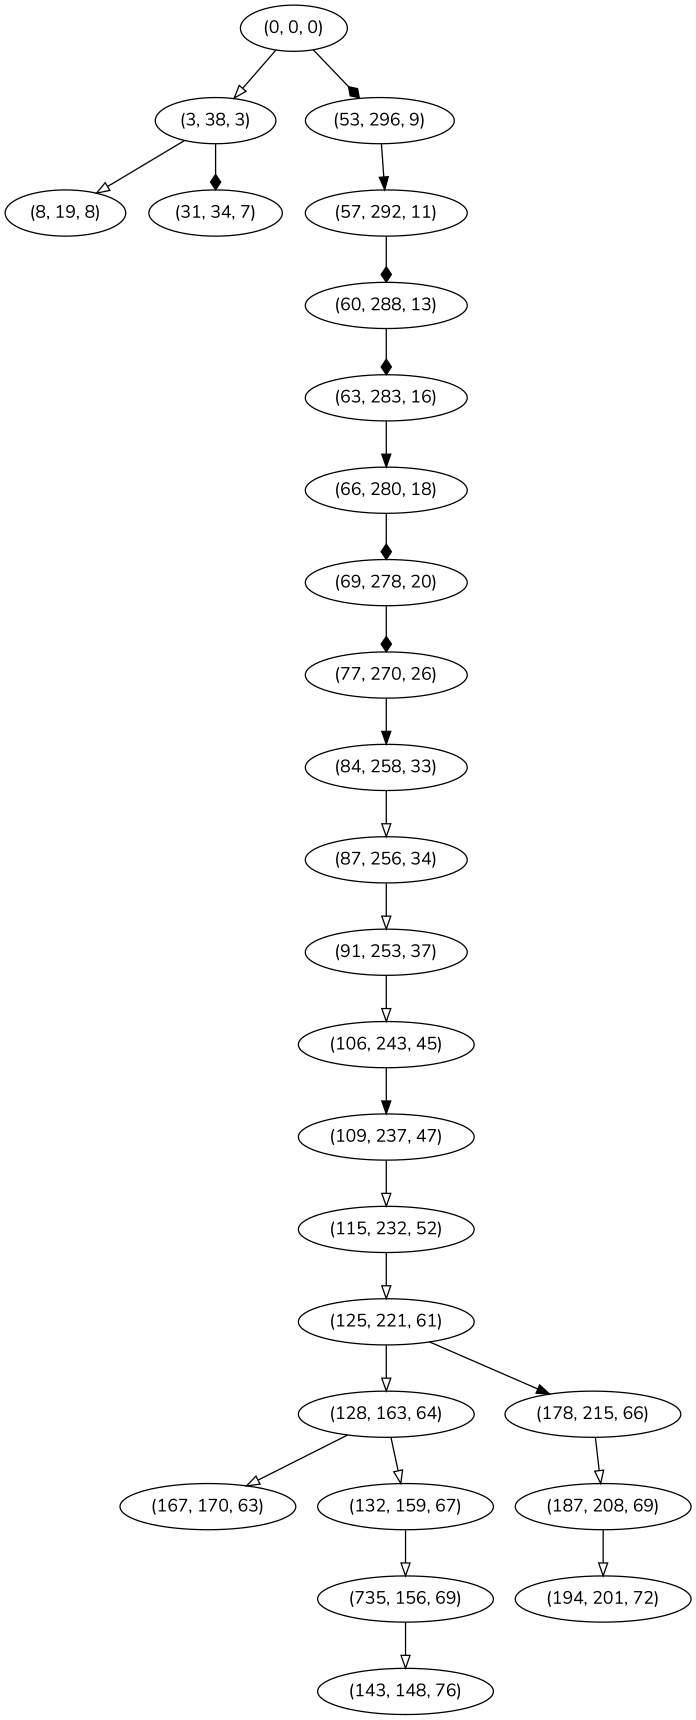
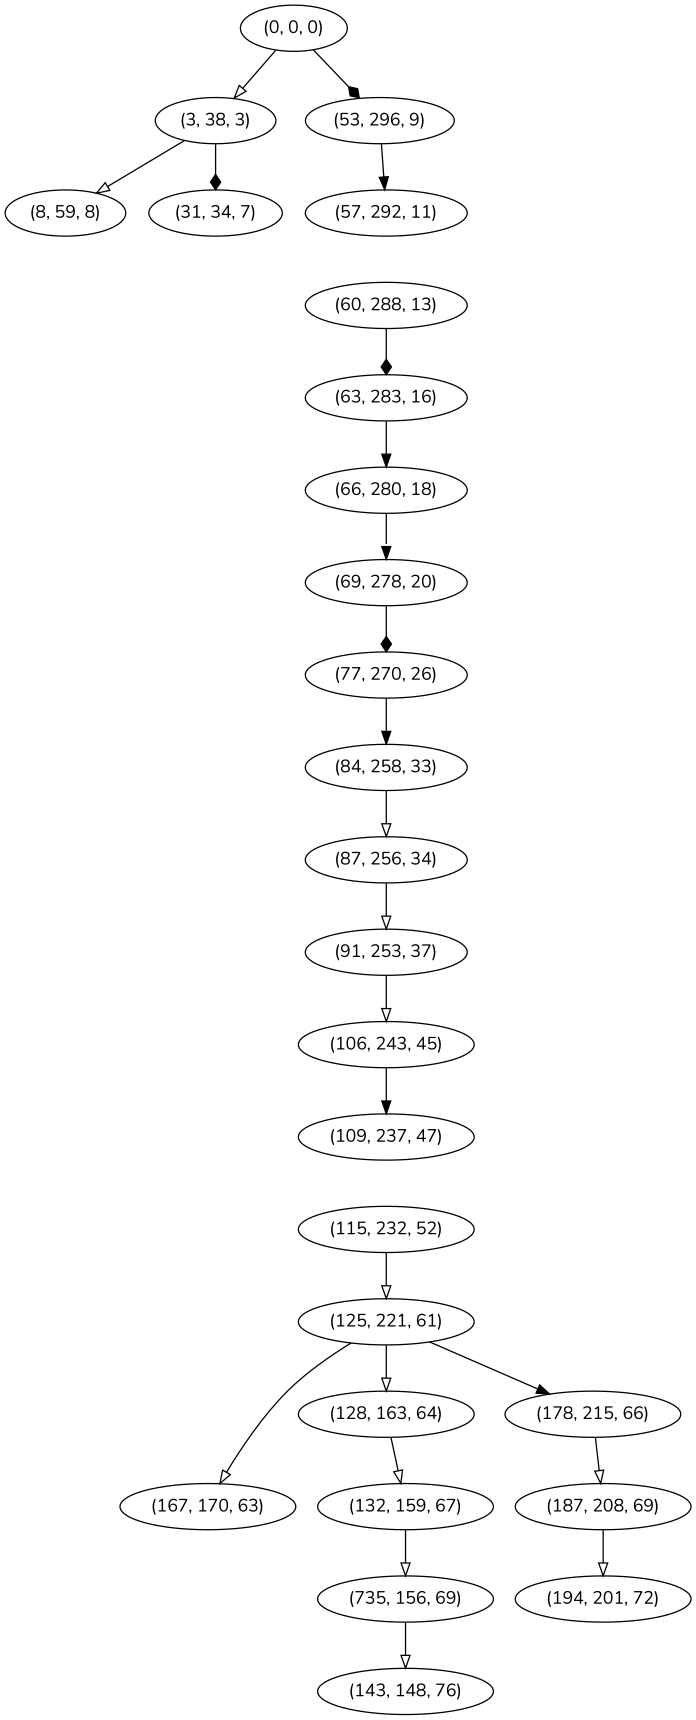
  digraph {
    fontname=Nunito
    node [fontname=Nunito]
    edge [arrowhead=onormal fontname=Nunito]
    "(0, 0, 0)"
    "(3, 38, 3)"
    "(53, 296, 9)"
-   "(8, 19, 8)"
+   "(8, 19, 8)" [label="(8, 59, 8)"]
    "(31, 34, 7)"
    "(57, 292, 11)"
    "(60, 288, 13)"
    "(63, 283, 16)"
    "(66, 280, 18)"
    "(69, 278, 20)"
    "(77, 270, 26)"
    "(84, 258, 33)"
    "(87, 256, 34)"
    "(91, 253, 37)"
    "(106, 243, 45)"
    "(109, 237, 47)"
    "(115, 232, 52)"
    "(125, 221, 61)"
    "(128, 163, 64)"
    "(167, 170, 63)"
    "(178, 215, 66)"
    "(132, 159, 67)"
    "(187, 208, 69)"
    n24 [label="(735, 156, 69)"]
    "(143, 148, 76)"
    "(194, 201, 72)"
    "(0, 0, 0)" -> "(3, 38, 3)"
    "(0, 0, 0)" -> "(53, 296, 9)" [arrowhead=diamond]
    "(3, 38, 3)" -> "(8, 19, 8)"
    "(3, 38, 3)" -> "(31, 34, 7)" [arrowhead=diamond]
    "(53, 296, 9)" -> "(57, 292, 11)" [arrowhead=normal]
-   "(57, 292, 11)" -> "(60, 288, 13)" [arrowhead=diamond]
    "(60, 288, 13)" -> "(63, 283, 16)" [arrowhead=diamond]
    "(63, 283, 16)" -> "(66, 280, 18)" [arrowhead=normal]
-   "(66, 280, 18)" -> "(69, 278, 20)" [arrowhead=diamond]
+   "(66, 280, 18)" -> "(69, 278, 20)" [arrowhead=normal]
    "(69, 278, 20)" -> "(77, 270, 26)" [arrowhead=diamond]
    "(77, 270, 26)" -> "(84, 258, 33)" [arrowhead=normal]
    "(84, 258, 33)" -> "(87, 256, 34)"
    "(87, 256, 34)" -> "(91, 253, 37)"
    "(91, 253, 37)" -> "(106, 243, 45)"
    "(106, 243, 45)" -> "(109, 237, 47)" [arrowhead=normal]
-   "(109, 237, 47)" -> "(115, 232, 52)"
    "(115, 232, 52)" -> "(125, 221, 61)"
    "(125, 221, 61)" -> "(128, 163, 64)"
-   "(128, 163, 64)" -> "(167, 170, 63)"
+   "(125, 221, 61)" -> "(167, 170, 63)"
    "(125, 221, 61)" -> "(178, 215, 66)" [arrowhead=normal]
    "(128, 163, 64)" -> "(132, 159, 67)"
    "(178, 215, 66)" -> "(187, 208, 69)"
    "(132, 159, 67)" -> n24
    "(187, 208, 69)" -> "(194, 201, 72)"
    n24 -> "(143, 148, 76)"
  }
